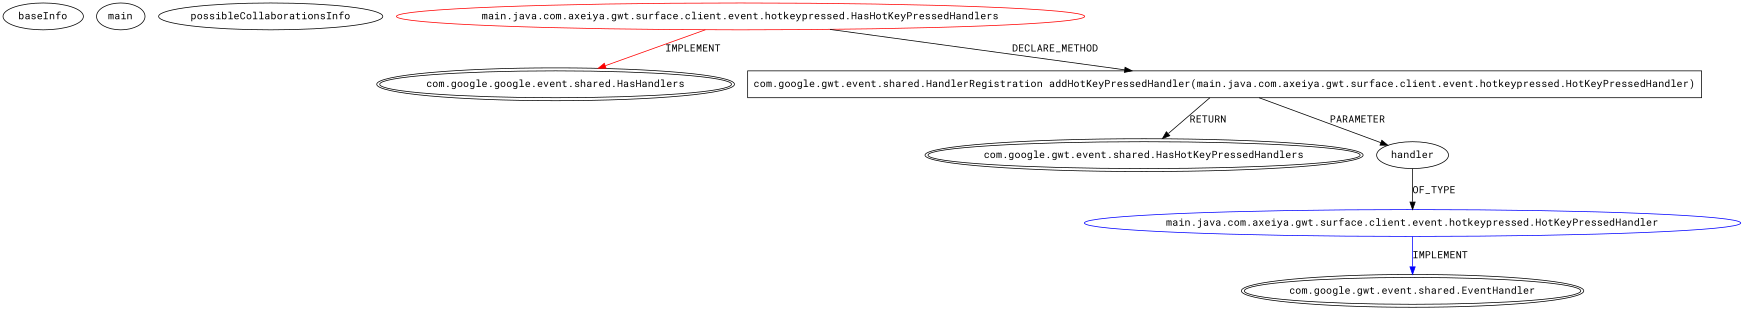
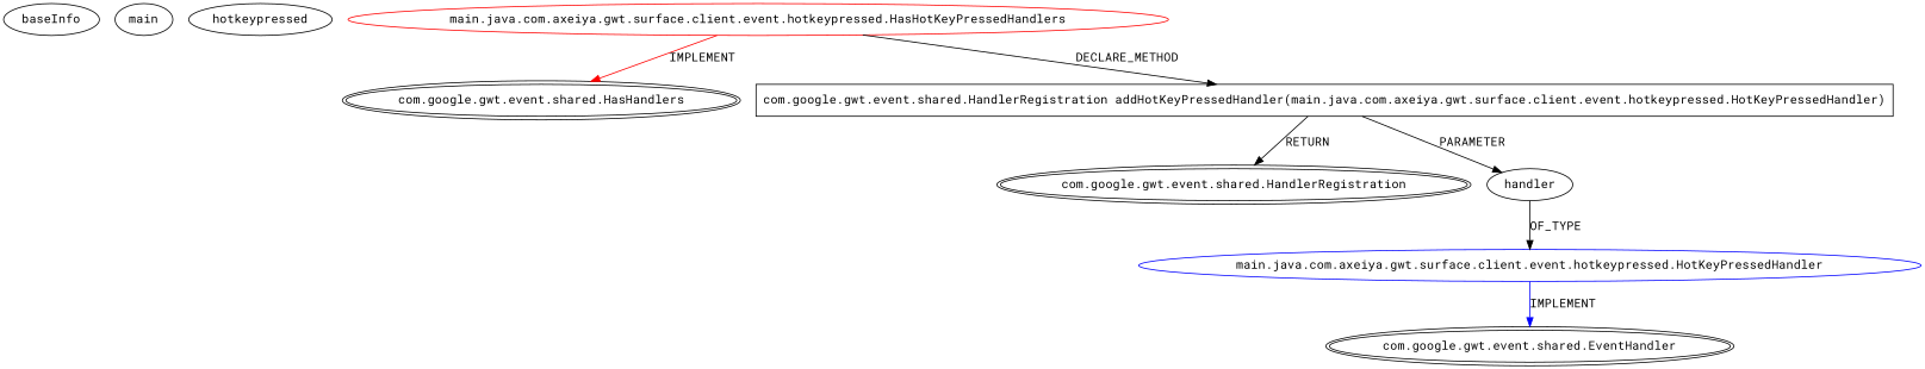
  digraph {
    fontname="Roboto Mono"
    node [fontname="Roboto Mono" isFrameworkType=false]
    edge [fontname="Roboto Mono"]
    baseInfo [category=extension_graph graphId=1237 isAnonymous=false possibleRelation=true isFrameworkType=""]
    n2 [0="com.google.gwt.event.shared.HasHandlers" label=main isFrameworkType=""]
-   possibleCollaborationsInfo [0="1237~CLIENT_METHOD_DECLARATION-PARAMETER_DECLARATION-~com.google.gwt.event.shared.HasHandlers ~com.google.gwt.event.shared.EventHandler ~false~false" isFrameworkType=""]
+   possibleCollaborationsInfo [0="1237~CLIENT_METHOD_DECLARATION-PARAMETER_DECLARATION-~com.google.gwt.event.shared.HasHandlers ~com.google.gwt.event.shared.EventHandler ~false~false" label=hotkeypressed isFrameworkType=""]
    n4 [color=red label="main.java.com.axeiya.gwt.surface.client.event.hotkeypressed.HasHotKeyPressedHandlers" vertexType=ROOT_CLIENT_CLASS_DECLARATION]
-   n5 [isFrameworkType=true label="com.google.google.event.shared.HasHandlers" peripheries=2 vertexType=FRAMEWORK_INTERFACE_TYPE]
+   n5 [isFrameworkType=true label="com.google.gwt.event.shared.HasHandlers" peripheries=2 vertexType=FRAMEWORK_INTERFACE_TYPE]
    n6 [label="com.google.gwt.event.shared.HandlerRegistration addHotKeyPressedHandler(main.java.com.axeiya.gwt.surface.client.event.hotkeypressed.HotKeyPressedHandler)" shape=box vertexType=CLIENT_METHOD_DECLARATION]
-   n7 [isFrameworkType=true label="com.google.gwt.event.shared.HasHotKeyPressedHandlers" peripheries=2 vertexType=FRAMEWORK_INTERFACE_TYPE]
+   n7 [isFrameworkType=true label="com.google.gwt.event.shared.HandlerRegistration" peripheries=2 vertexType=FRAMEWORK_INTERFACE_TYPE]
    n8 [label=handler vertexType=PARAMETER_DECLARATION]
    n9 [color=blue label="main.java.com.axeiya.gwt.surface.client.event.hotkeypressed.HotKeyPressedHandler" vertexType=REFERENCE_CLIENT_CLASS_DECLARATION]
    n10 [isFrameworkType=true label="com.google.gwt.event.shared.EventHandler" peripheries=2 vertexType=FRAMEWORK_INTERFACE_TYPE]
    n4 -> n5 [color=red label=IMPLEMENT]
    n4 -> n6 [label=DECLARE_METHOD]
    n6 -> n7 [label=RETURN]
    n6 -> n8 [label=PARAMETER]
    n8 -> n9 [label=OF_TYPE]
    n9 -> n10 [color=blue label=IMPLEMENT]
  }
